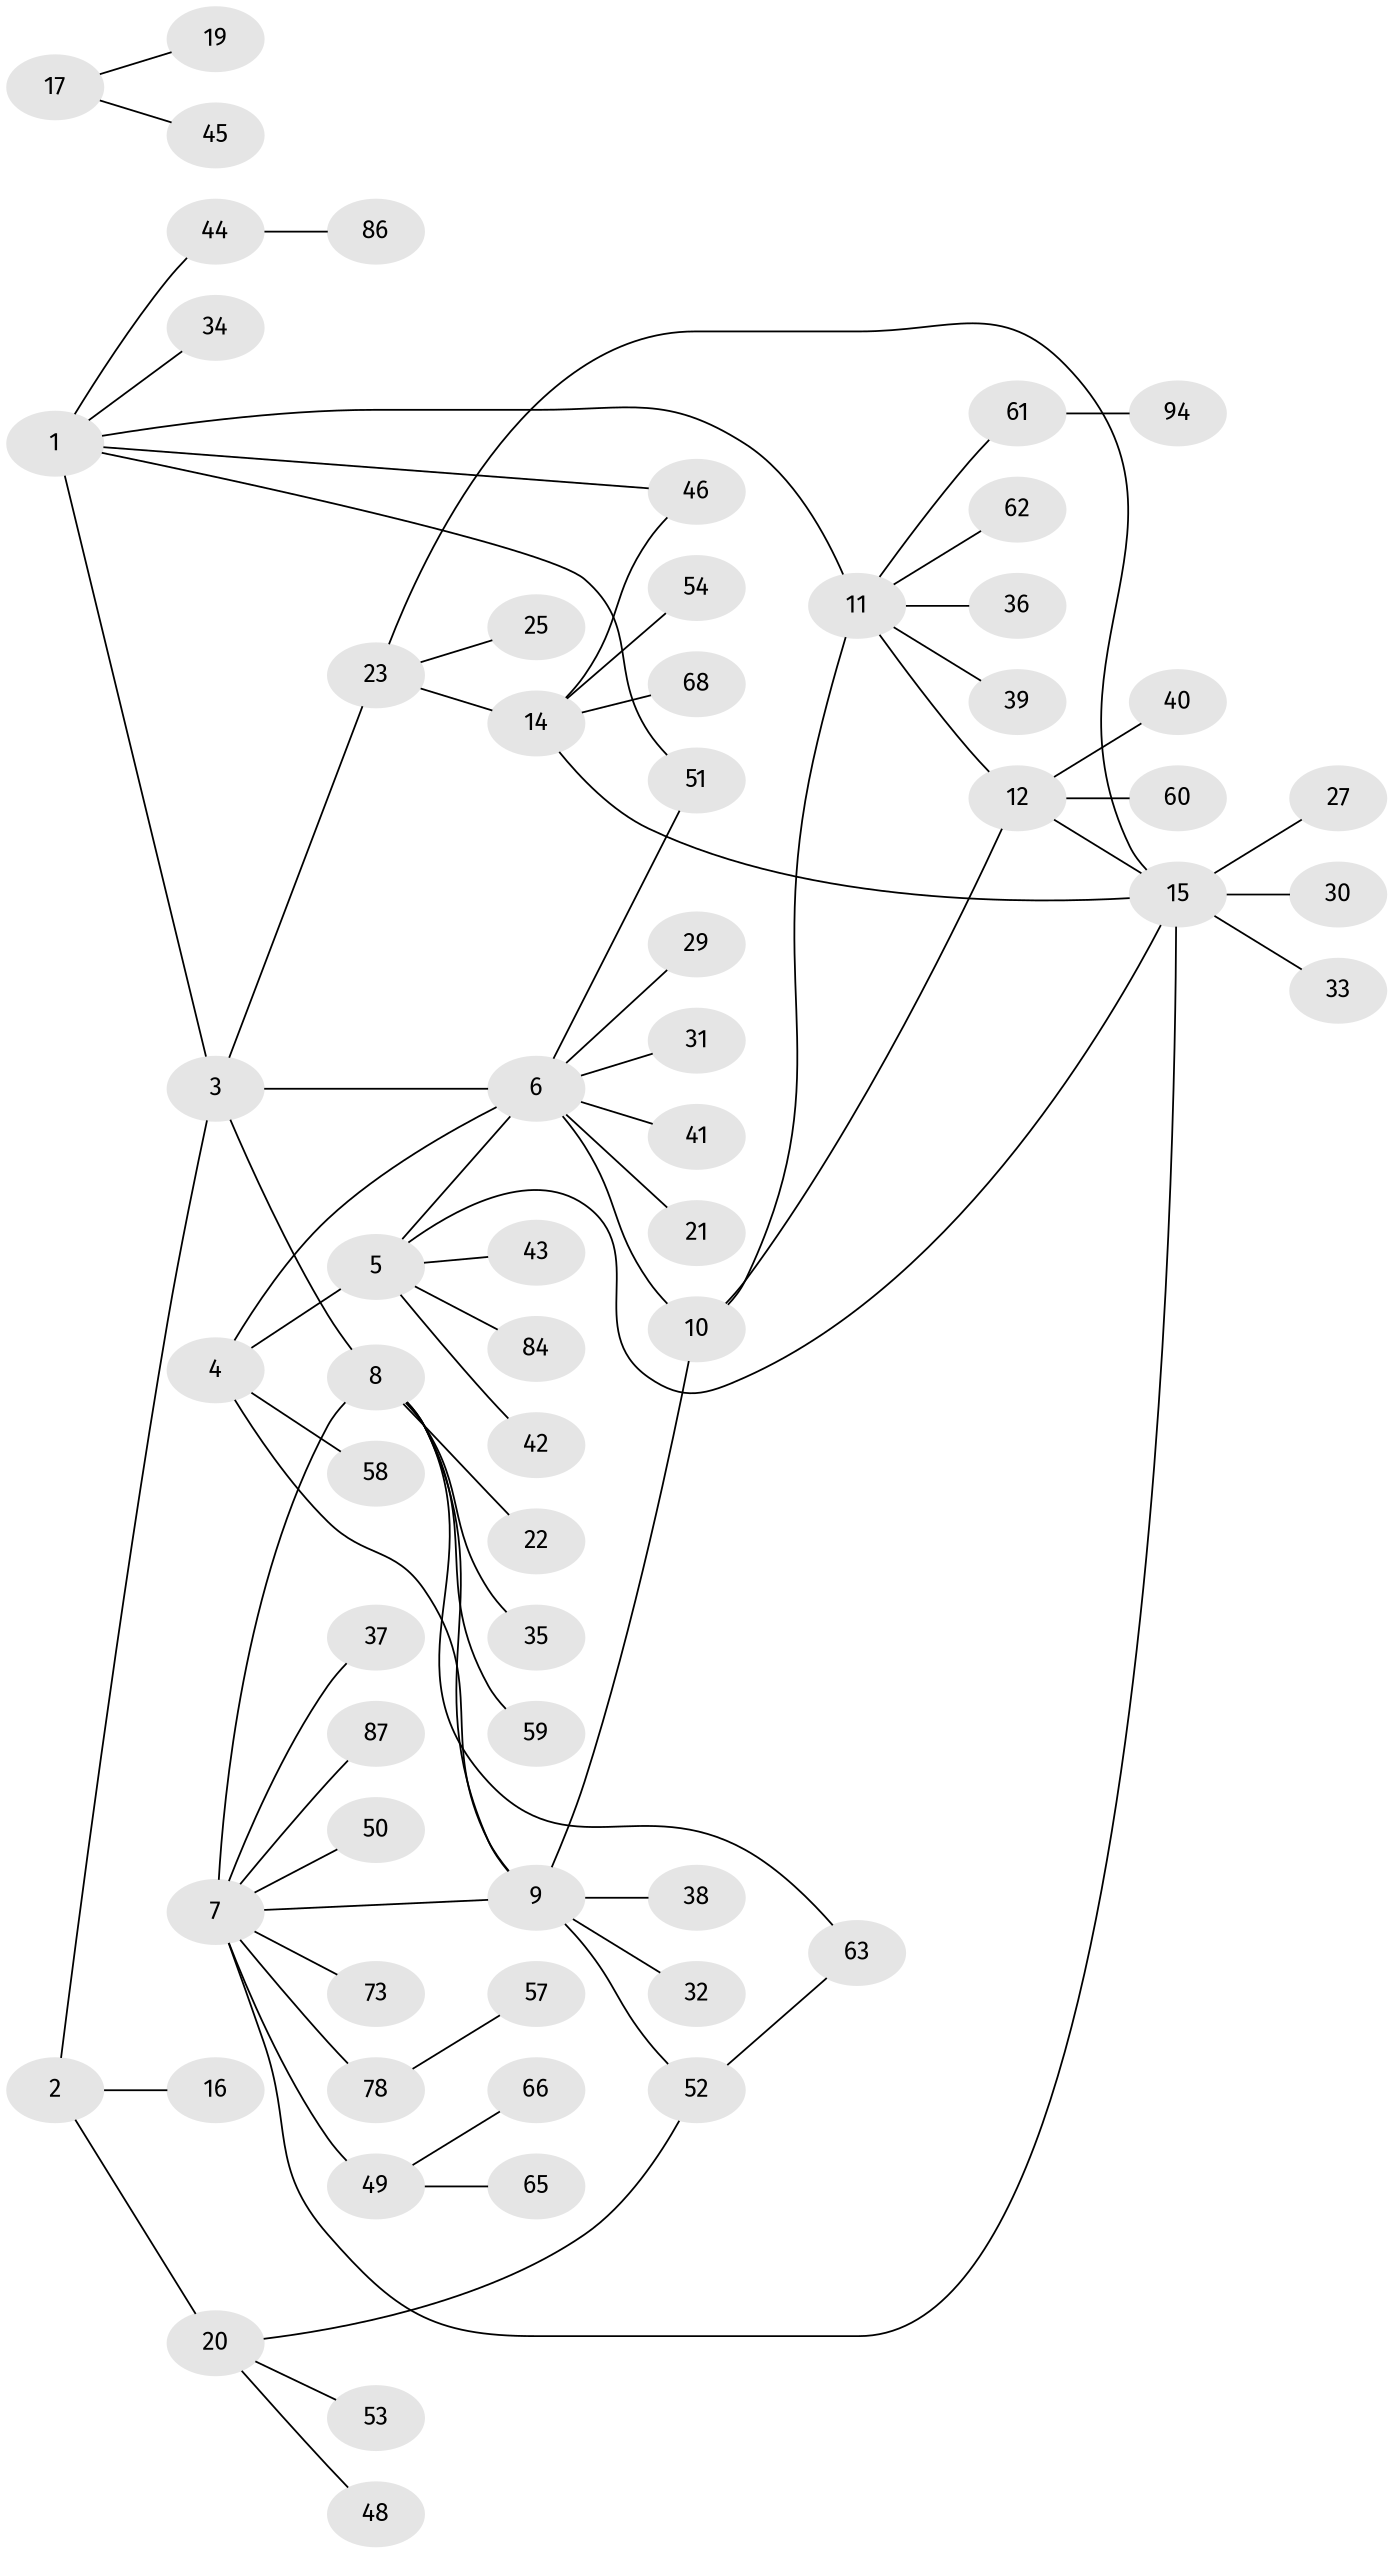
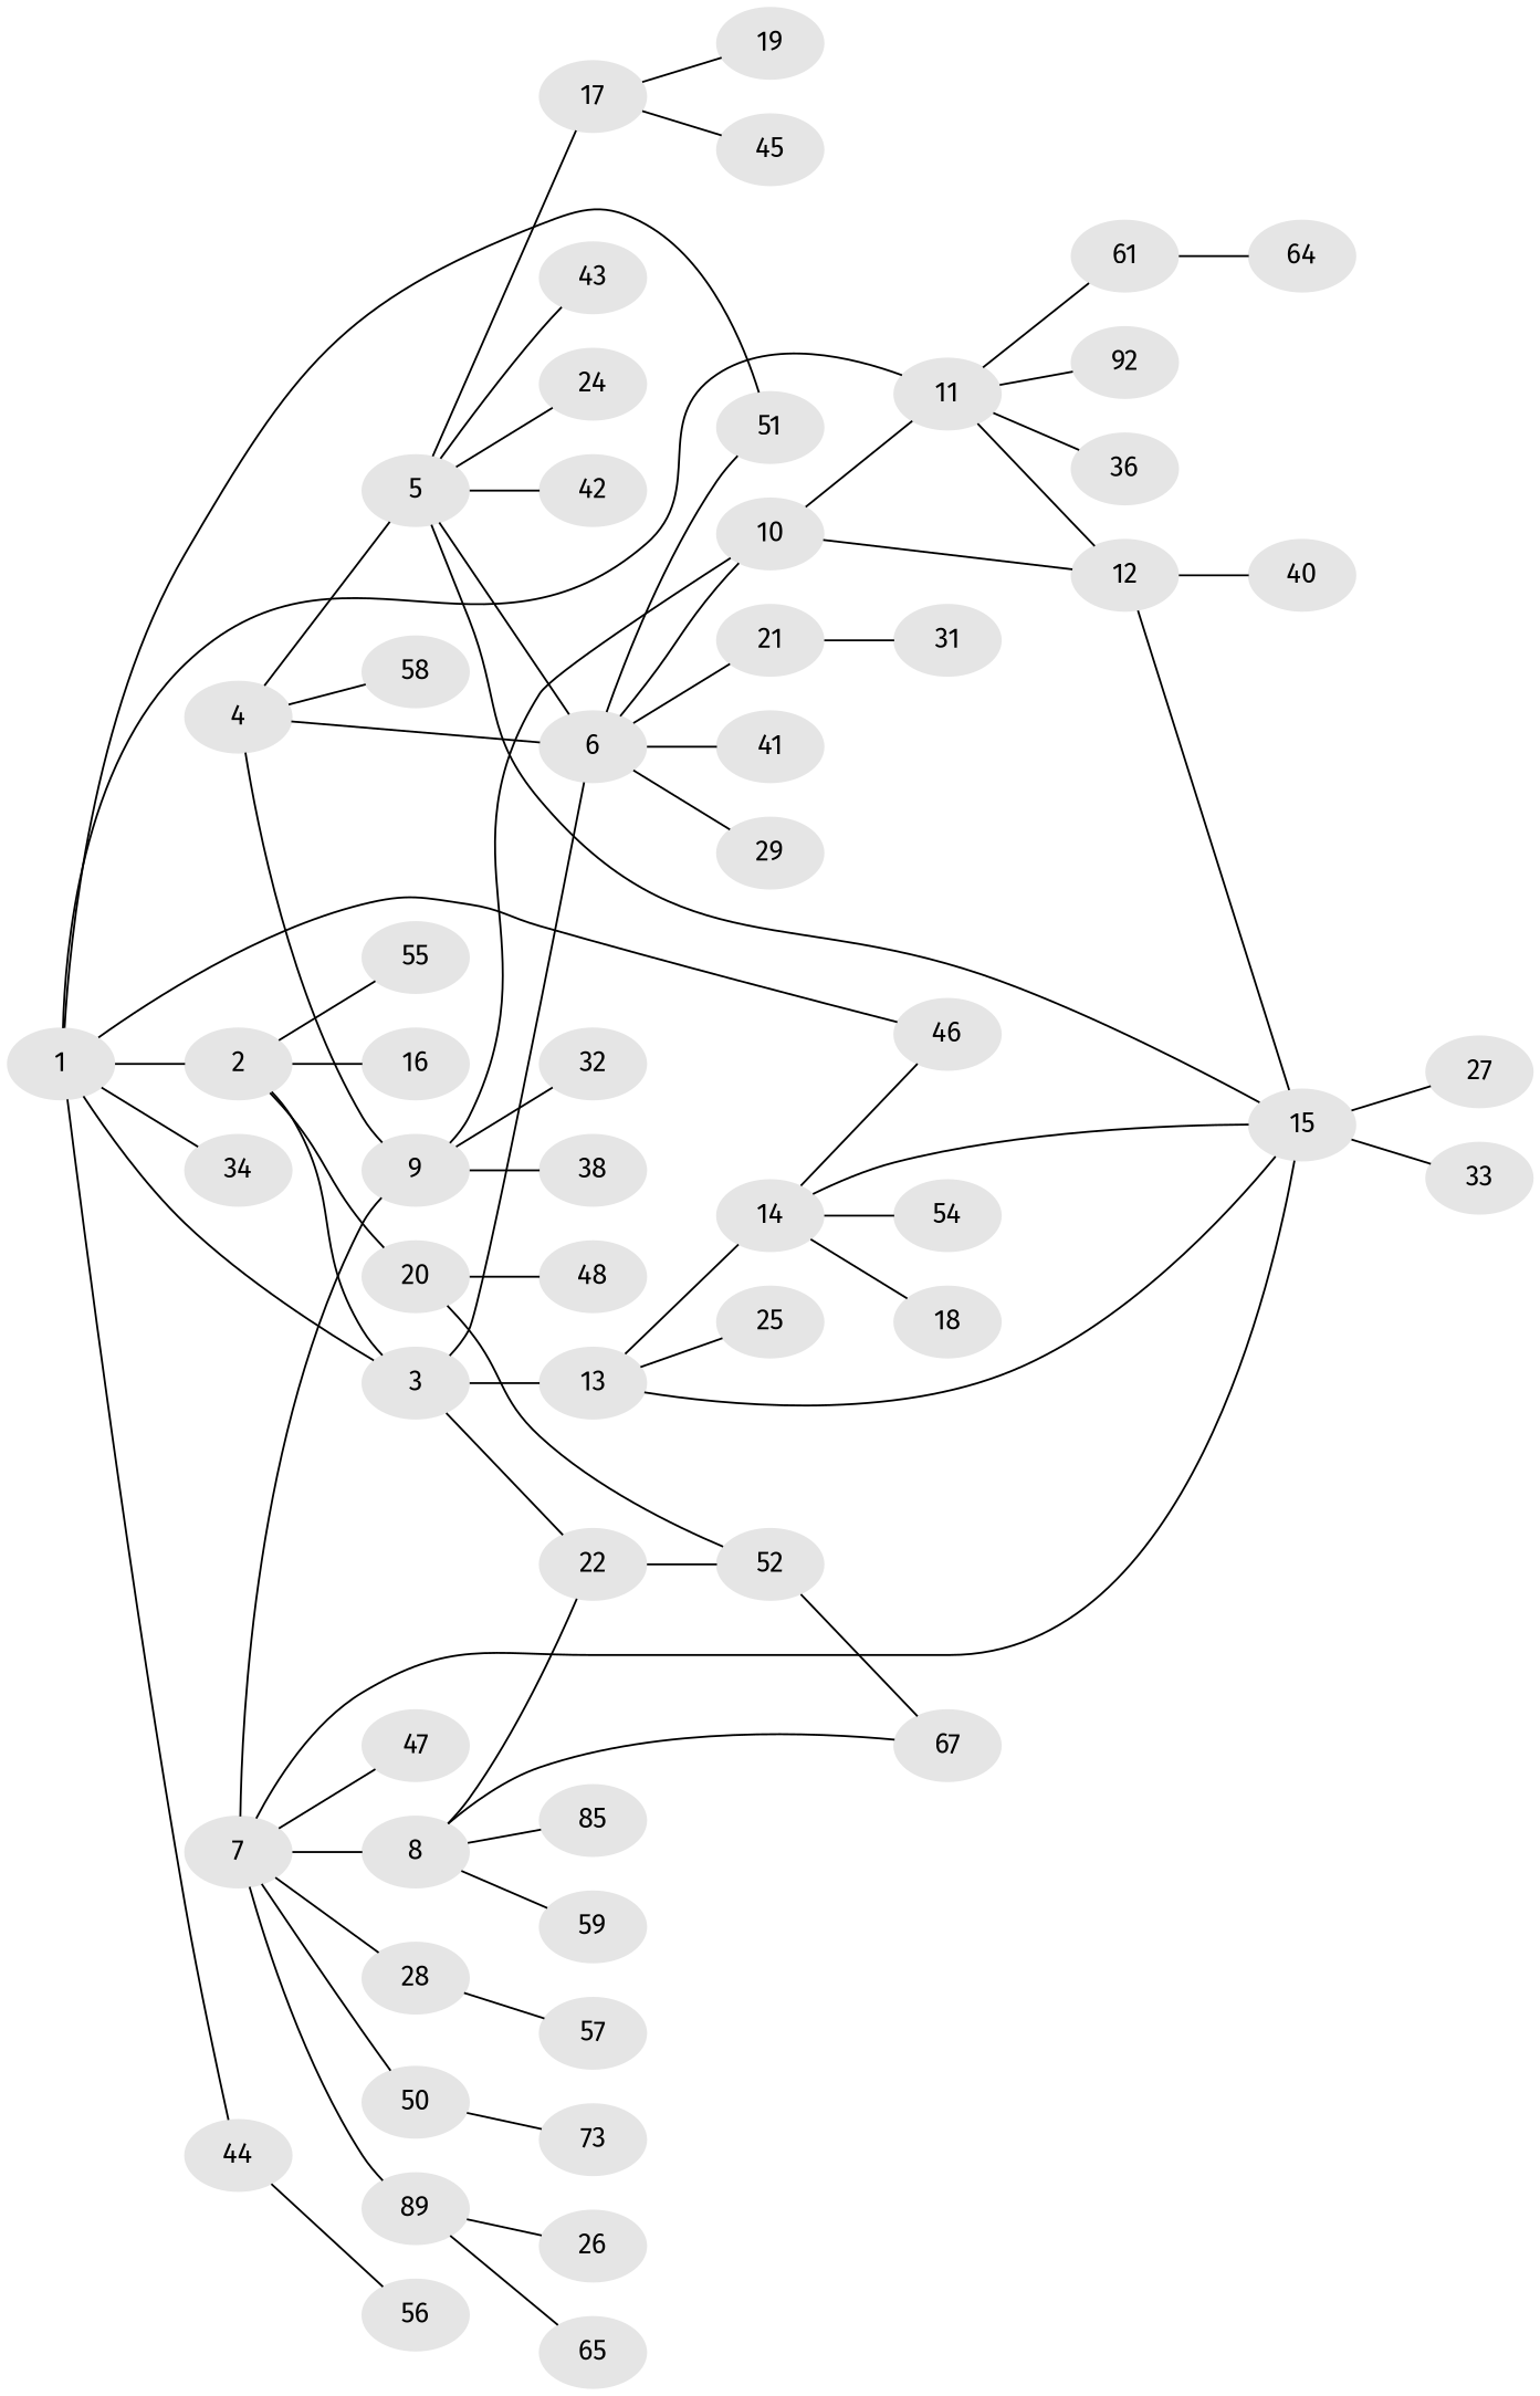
  graph {
    fontname="Fira Sans"
    rankdir=LR
    node [color=gray90 fontname="Fira Sans" style=filled]
    edge [fontname="Fira Sans"]
    1
    2
    3
    11
    34
    44
    46
    51
    16
    20
+   55
    6
    8
-   13 [label=23]
+   13
    12
    36
-   39
    61
-   62
-   56 [label=86]
+   62 [label=92]
+   56
    52
    48
-   53
    10
    21
    29
    31
    41
    9
    22
-   35
+   35 [label=85]
    59
-   63
+   63 [label=67]
    15
    14
    25
    4
    5
    58
    17
-   24 [label=84]
+   24
    42
    43
    32
    38
    27
-   30
    33
    19
    45
    7
    n52 [label=73]
-   28 [label=78]
-   37
-   47 [label=87]
-   49
+   28
+   47
+   49 [label=89]
    50
    57
    65
-   66
+   66 [label=26]
    40
-   60
-   64 [label=94]
-   18 [label=68]
+   64
+   18
    54
+   1 -- 2
    1 -- 3
    1 -- 11
    1 -- 34
    1 -- 44
    1 -- 46
    1 -- 51
    2 -- 3
    2 -- 16
    2 -- 20
+   2 -- 55
    3 -- 6
-   3 -- 8
+   3 -- 22
    3 -- 13
    11 -- 12
    11 -- 36
-   11 -- 39
    11 -- 61
    11 -- 62
    44 -- 56
    20 -- 52
    20 -- 48
-   20 -- 53
    6 -- 51
    6 -- 10
    6 -- 21
    6 -- 29
-   6 -- 31
+   21 -- 31
    6 -- 41
-   8 -- 9
    8 -- 22
    8 -- 35
    8 -- 59
    8 -- 63
    13 -- 15
    13 -- 14
    13 -- 25
    12 -- 15
    12 -- 40
-   12 -- 60
    61 -- 64
    52 -- 63
    10 -- 11
    10 -- 12
-   9 -- 52
+   22 -- 52
    9 -- 10
    9 -- 32
    9 -- 38
    15 -- 27
-   15 -- 30
    15 -- 33
    14 -- 46
    14 -- 15
    14 -- 18
    14 -- 54
    4 -- 6
    4 -- 9
    4 -- 5
    4 -- 58
    5 -- 6
    5 -- 15
+   5 -- 17
    5 -- 24
    5 -- 42
    5 -- 43
    17 -- 19
    17 -- 45
    7 -- 8
    7 -- 9
    7 -- 15
-   7 -- n52
+   50 -- n52
    7 -- 28
-   7 -- 37
    7 -- 47
    7 -- 49
    7 -- 50
    28 -- 57
    49 -- 65
    49 -- 66
  }
